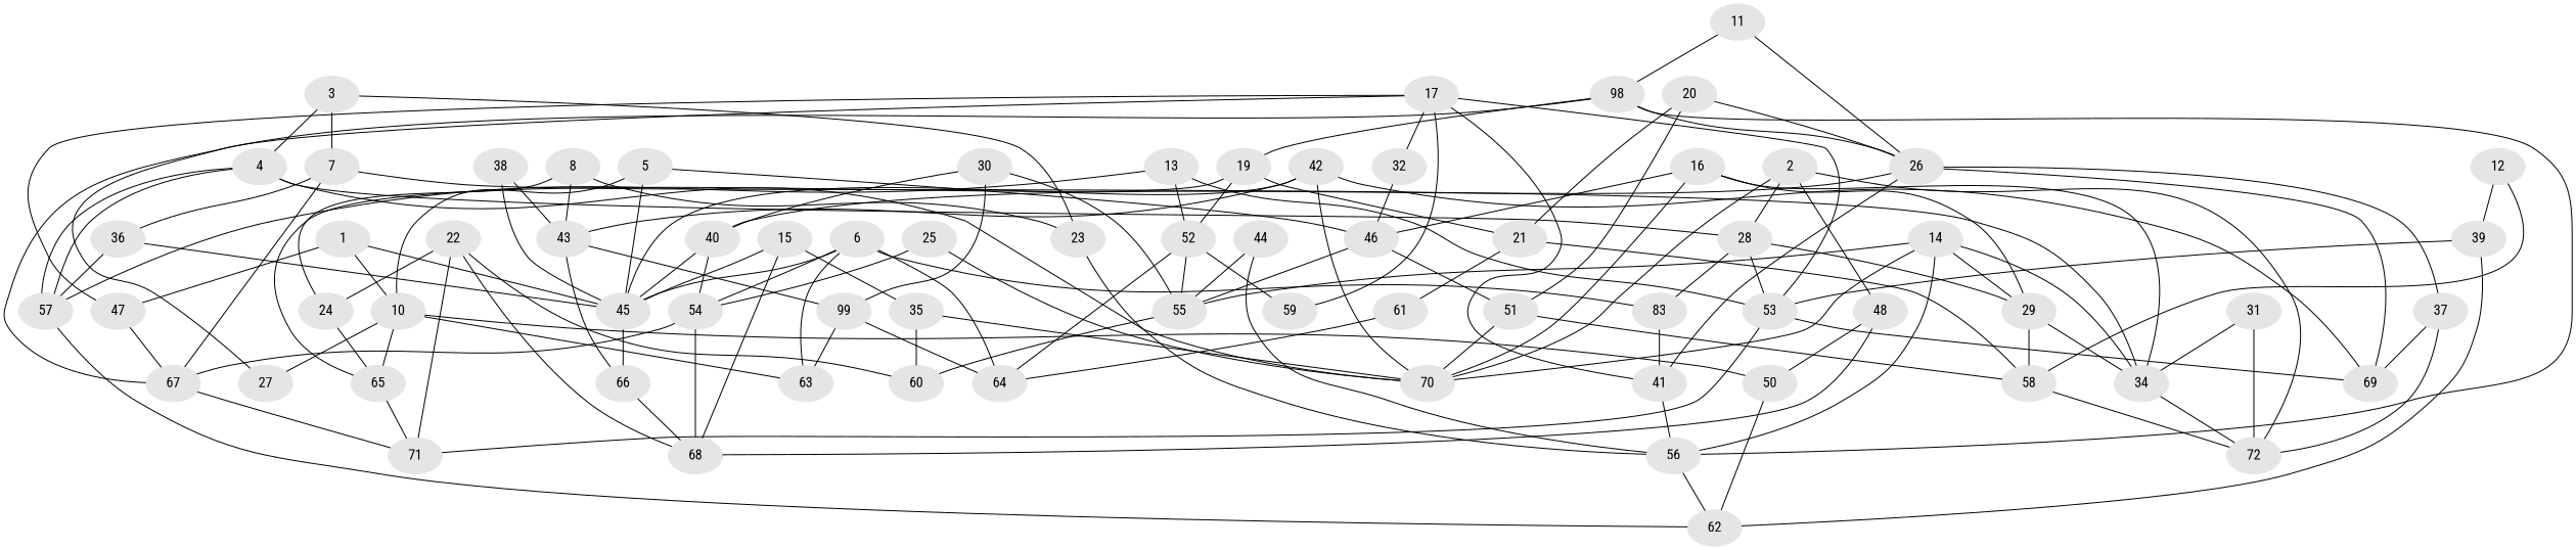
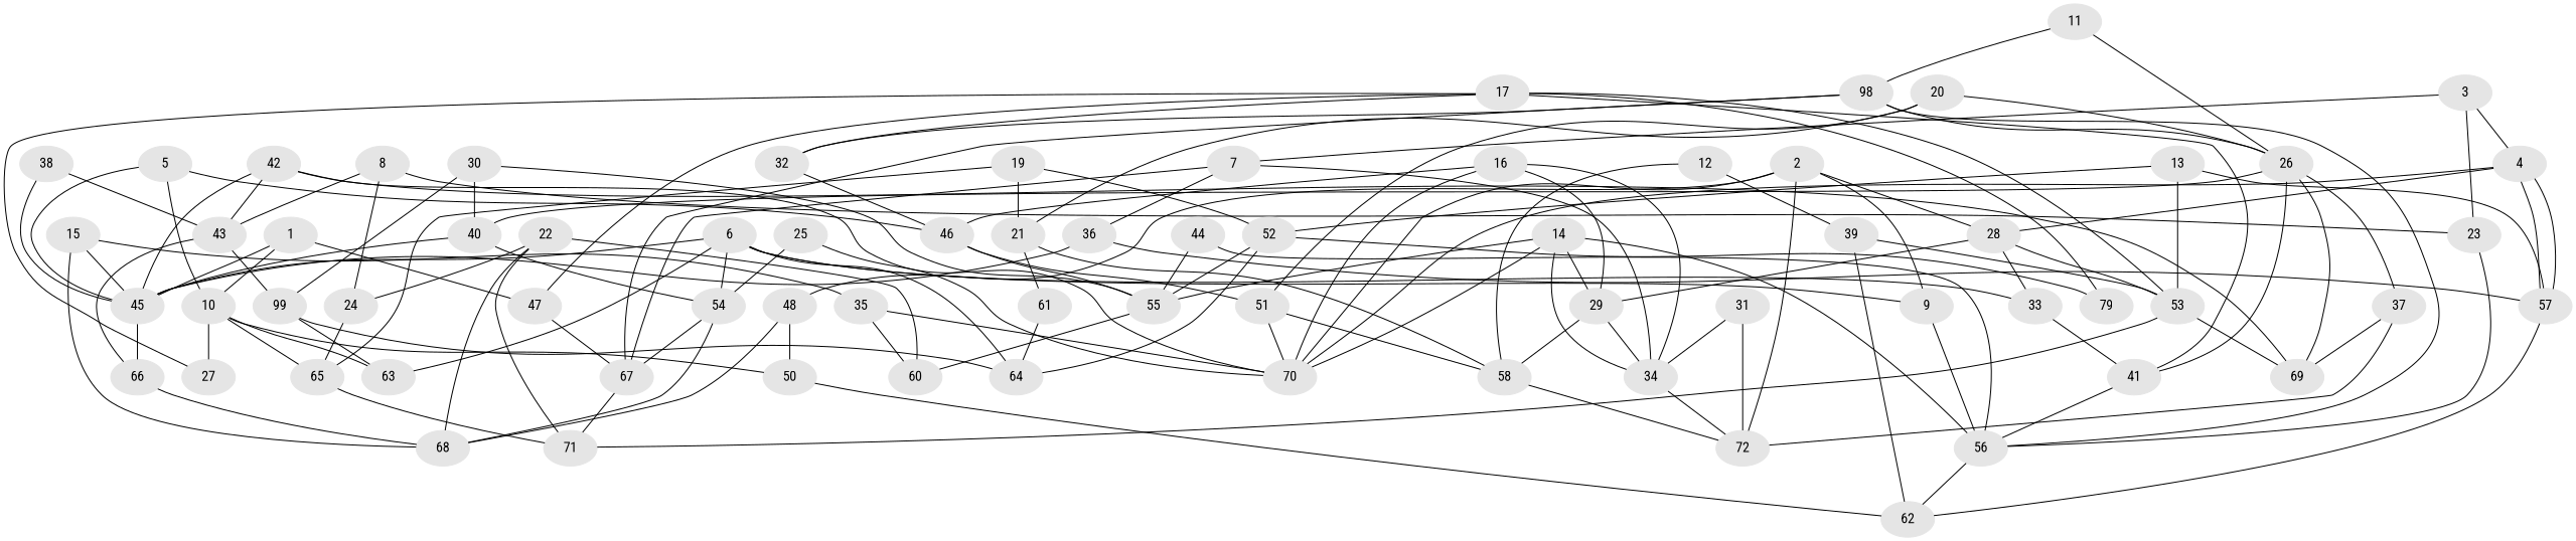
  graph {
    fontname="Roboto Condensed"
    node [color=gray90 fontname="Roboto Condensed" style=filled]
    edge [fontname="Roboto Condensed"]
    1
    10
    45
    47
    63
    27
    50
    65
    66
    67
    2
+   9
    28
    48
    70
    72
    56
-   33 [label=83]
+   33
    53
    29
    68
    3
    4
    7
    23
    57
    34
    36
    62
    5
    46
    55
    51
    6
    54
    64
    41
    71
    8
    24
    43
    n42 [label=99]
    n43 [label=98]
    11
    26
    19
    37
    40
    69
    12
    39
    58
    13
    52
-   59
+   59 [label=79]
    14
    60
    15
    35
    16
    17
    32
    21
    61
    20
    22
    25
    30
    31
    38
    42
    44
    1 -- 10
    1 -- 45
    1 -- 47
    10 -- 63
    10 -- 27
    10 -- 50
    10 -- 65
    45 -- 66
    47 -- 67
    50 -- 62
    65 -- 71
    66 -- 68
    67 -- 71
+   2 -- 9
    2 -- 28
    2 -- 48
    2 -- 70
    2 -- 72
+   9 -- 56
    28 -- 33
    28 -- 53
    28 -- 29
    48 -- 50
    48 -- 68
    56 -- 62
    33 -- 41
    53 -- 71
    53 -- 69
    29 -- 34
    29 -- 58
    3 -- 4
    3 -- 7
    3 -- 23
    4 -- 28
    4 -- 70
    4 -- 57
    4 -- 57
    7 -- 67
    7 -- 34
    7 -- 36
    23 -- 56
    57 -- 62
    34 -- 72
    36 -- 45
    36 -- 57
    5 -- 10
    5 -- 45
    5 -- 46
    46 -- 55
    46 -- 51
    55 -- 60
    51 -- 70
    51 -- 58
    6 -- 45
    6 -- 63
+   6 -- 9
    6 -- 33
    6 -- 54
    6 -- 64
    54 -- 67
    54 -- 68
    41 -- 56
    8 -- 23
    8 -- 24
    8 -- 43
    24 -- 65
    43 -- 66
    43 -- n42
    n42 -- 63
    n42 -- 64
    n43 -- 67
    n43 -- 56
    n43 -- 26
-   n43 -- 19
+   n43 -- 32
    11 -- n43
    11 -- 26
    26 -- 41
    26 -- 37
    26 -- 40
    26 -- 69
    19 -- 65
    19 -- 52
    19 -- 21
    37 -- 72
    37 -- 69
    40 -- 45
    40 -- 54
    12 -- 39
    12 -- 58
    39 -- 53
    39 -- 62
    58 -- 72
    13 -- 53
    13 -- 57
    13 -- 52
    52 -- 55
    52 -- 64
    52 -- 59
    14 -- 70
    14 -- 56
    14 -- 29
    14 -- 34
    14 -- 55
    15 -- 45
    15 -- 68
    15 -- 35
    35 -- 70
    35 -- 60
    16 -- 70
    16 -- 29
    16 -- 34
    16 -- 46
    17 -- 47
    17 -- 27
    17 -- 53
    17 -- 41
    17 -- 59
    17 -- 32
    32 -- 46
    21 -- 58
    21 -- 61
    61 -- 64
    20 -- 51
    20 -- 26
    20 -- 21
    22 -- 68
    22 -- 71
    22 -- 24
    22 -- 60
    25 -- 70
    25 -- 54
    30 -- 55
    30 -- n42
    30 -- 40
    31 -- 72
    31 -- 34
    38 -- 45
    38 -- 43
    42 -- 45
    42 -- 70
    42 -- 43
    42 -- 69
    44 -- 56
    44 -- 55
  }
